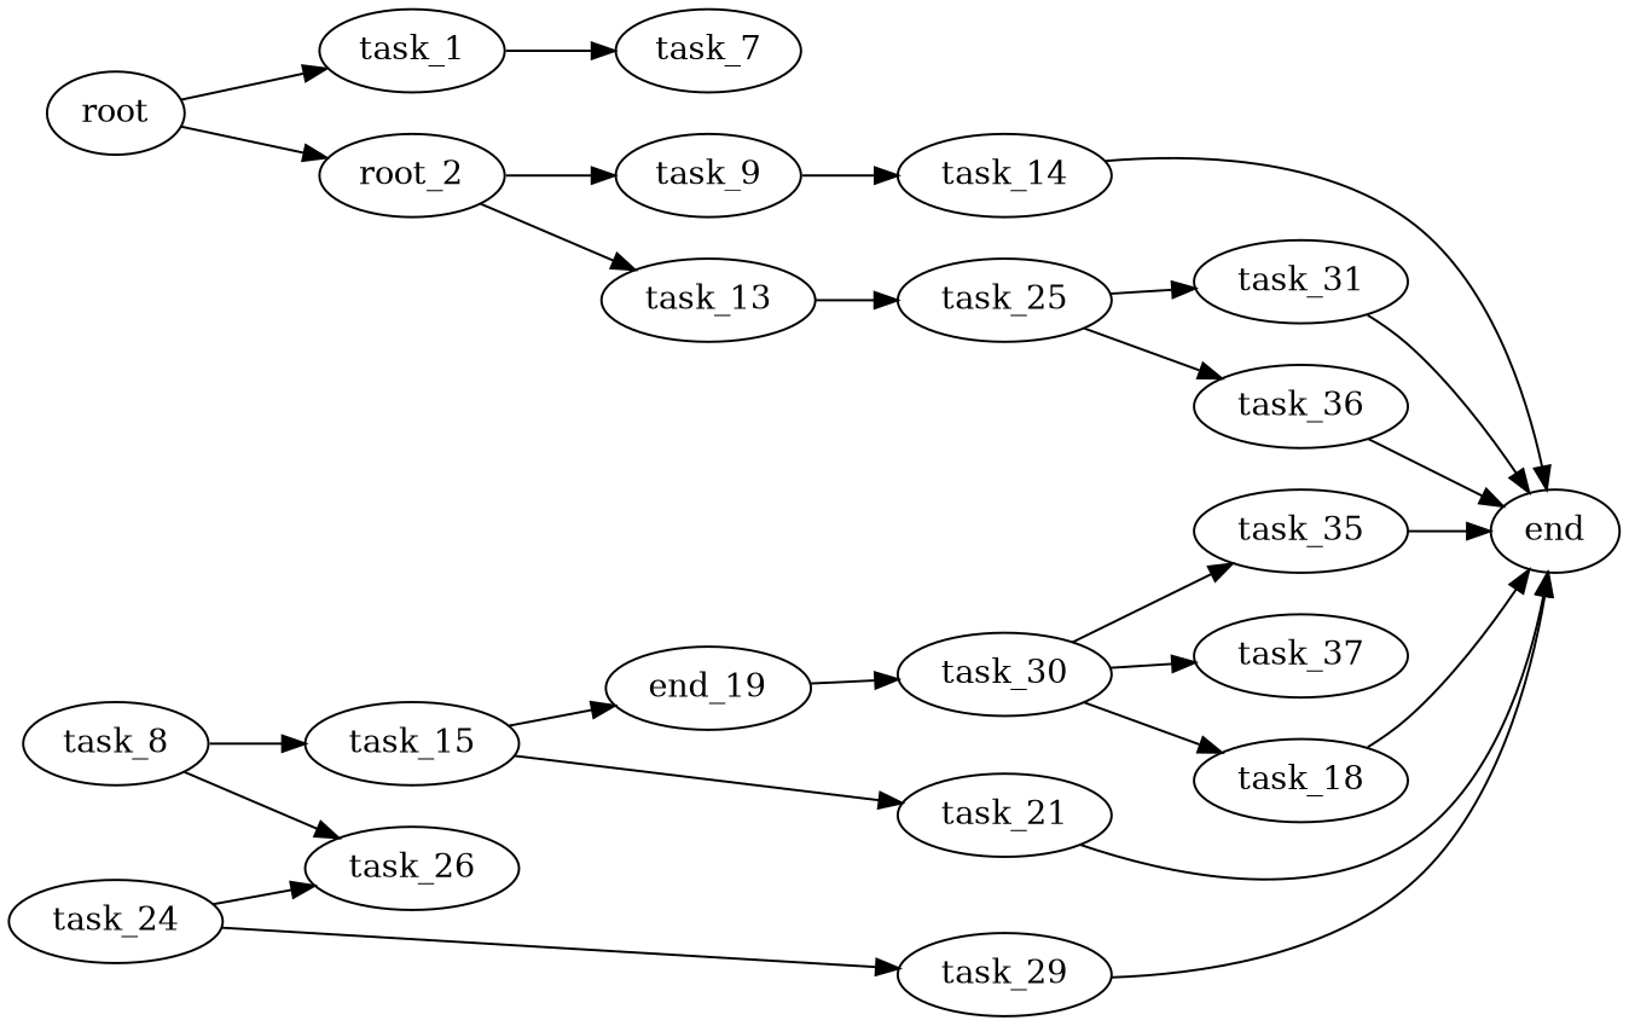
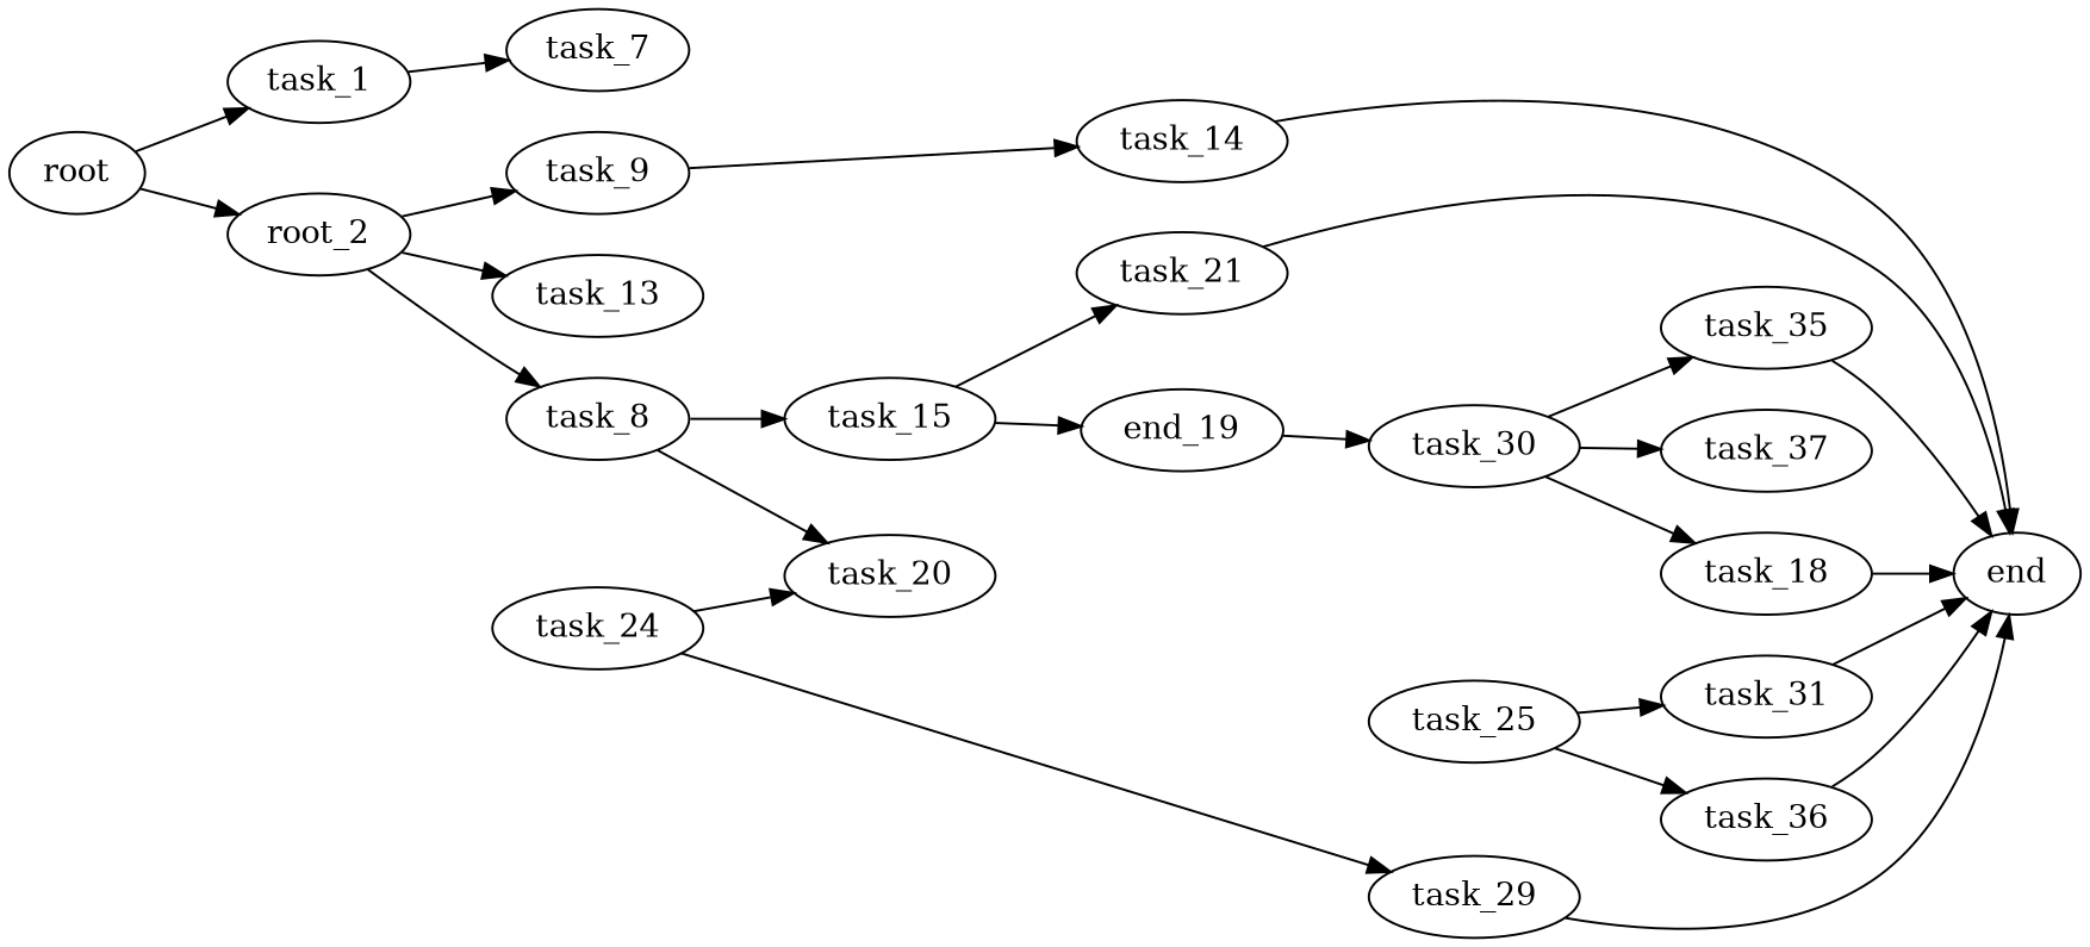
  digraph {
    rankdir=LR
    root
    task_1
    n3 [label=root_2]
    task_7
    task_8
    task_9
    task_13
    task_15
-   task_20 [label=task_26]
+   task_20
    task_14
    task_25
    n12 [label=end_19]
    task_21
    end
    task_31
    task_36
    task_30
    task_24
    task_29
    task_35
    task_37
    n22 [label=task_18]
    root -> task_1
    root -> n3
    task_1 -> task_7
+   n3 -> task_8
    n3 -> task_9
    n3 -> task_13
    task_8 -> task_15
    task_8 -> task_20
    task_9 -> task_14
-   task_13 -> task_25
    task_15 -> n12
    task_15 -> task_21
    task_14 -> end
    task_25 -> task_31
    task_25 -> task_36
    n12 -> task_30
    task_21 -> end
    task_31 -> end
    task_36 -> end
    task_30 -> task_35
    task_30 -> task_37
    task_30 -> n22
    task_24 -> task_20
    task_24 -> task_29
    task_29 -> end
    task_35 -> end
    n22 -> end
  }
